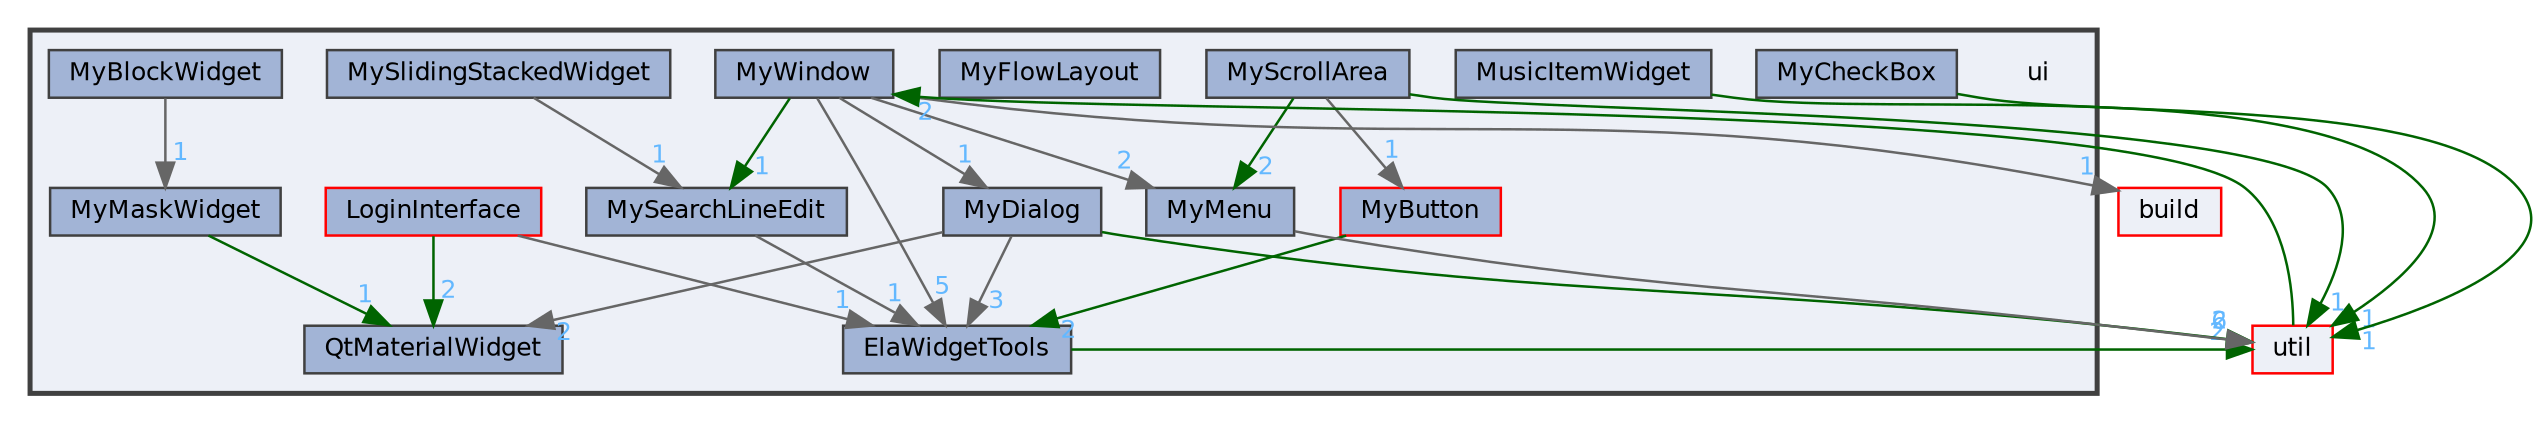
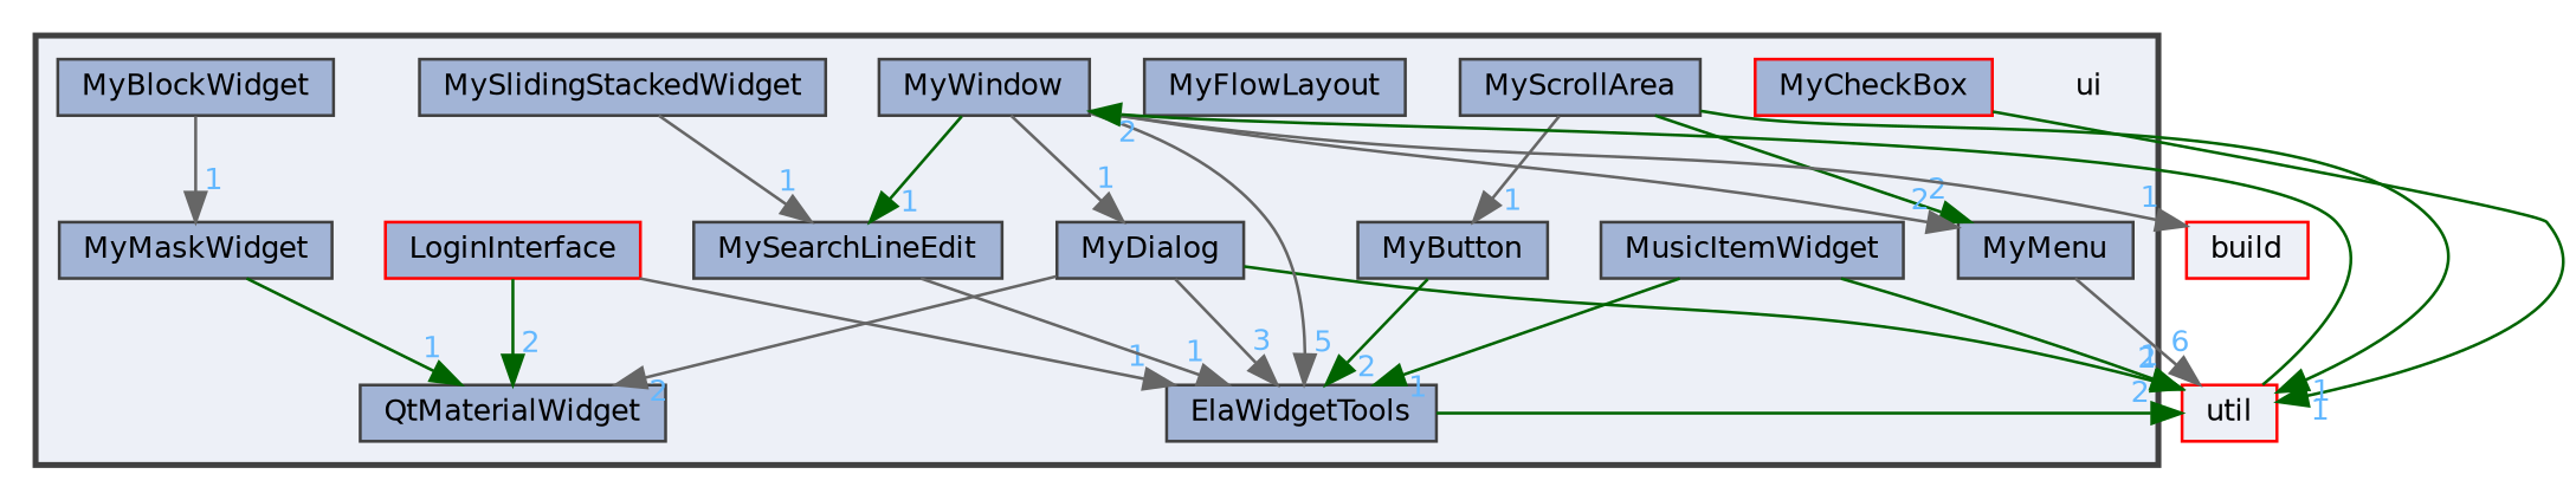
  digraph {
    compound=true
    node [fontname=Helvetica fontsize=10 shape=box color=grey25 fillcolor="#a2b4d6" style=filled]
    edge [color=darkgreen fontcolor=steelblue1 fontname=Helvetica fontsize=10 headlabel=1 labeldistance=1.5 labelfontname=Helvetica labelfontsize=10]
    n1 [height=0.2 label=ui shape=plaintext width=0.4 color="" fillcolor="" style=""]
    n2 [height=0.2 label=ElaWidgetTools width=0.4]
    n3 [color=red height=0.2 label=LoginInterface width=0.4]
    n4 [height=0.2 label=MusicItemWidget width=0.4]
    n5 [height=0.2 label=MyBlockWidget width=0.4]
-   n6 [color=red height=0.2 label=MyButton width=0.4]
-   n7 [height=0.2 label=MyCheckBox width=0.4]
+   n6 [height=0.2 label=MyButton width=0.4]
+   n7 [color=red height=0.2 label=MyCheckBox width=0.4]
    n8 [height=0.2 label=MyDialog width=0.4]
    n9 [height=0.2 label=MyFlowLayout width=0.4]
    n10 [height=0.2 label=MyMaskWidget width=0.4]
    n11 [height=0.2 label=MyMenu width=0.4]
    n12 [height=0.2 label=MyScrollArea width=0.4]
    n13 [height=0.2 label=MySearchLineEdit width=0.4]
    n14 [height=0.2 label=MySlidingStackedWidget width=0.4]
    n15 [height=0.2 label=MyWindow width=0.4]
    n16 [height=0.2 label=QtMaterialWidget width=0.4]
    n17 [color=red fillcolor="#edf0f7" height=0.2 label=util width=0.4]
    n18 [color=red fillcolor="#edf0f7" height=0.2 label=build width=0.4]
    subgraph cluster_1 {
      bgcolor="#edf0f7"
      fontname=Helvetica
      fontsize=10
      pencolor=grey25
      style="filled,bold"
      n1
      n2
      n3
      n4
      n5
      n6
      n7
      n8
      n9
      n10
      n11
      n12
      n13
      n14
      n15
      n16
    }
    n2 -> n17 [headlabel=2]
    n3 -> n2 [color=gray40]
    n3 -> n16 [headlabel=2]
+   n4 -> n2
    n4 -> n17
    n5 -> n10 [color=gray40]
    n6 -> n2 [headlabel=2]
    n7 -> n17
    n8 -> n2 [color=gray40 headlabel=3]
    n8 -> n16 [color=gray40 headlabel=2]
    n8 -> n17 [headlabel=2]
    n10 -> n16
    n11 -> n17 [color=gray40 headlabel=6]
    n12 -> n6 [color=gray40]
    n12 -> n11 [headlabel=2]
    n12 -> n17
    n13 -> n2 [color=gray40]
    n14 -> n13 [color=gray40]
    n15 -> n2 [color=gray40 headlabel=5]
    n15 -> n8 [color=gray40]
    n15 -> n11 [color=gray40 headlabel=2]
    n15 -> n13
    n15 -> n18 [color=gray40]
    n17 -> n15 [headlabel=2]
  }
